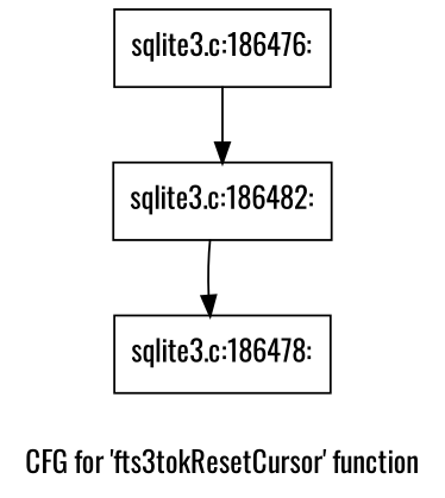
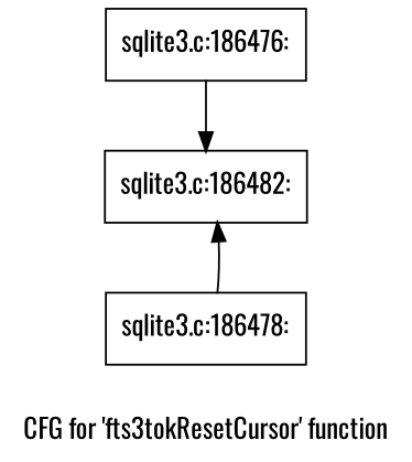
  digraph {
    fontname=Oswald
    label="CFG for 'fts3tokResetCursor' function"
    node [fontname=Oswald shape=record]
    edge [fontname=Oswald]
    n1 [label="{sqlite3.c:186476:}"]
    n2 [label="{sqlite3.c:186482:}"]
    n3 [label="{sqlite3.c:186478:}"]
    n1 -> n2
-   n2 -> n3
+   n3 -> n2
  }
